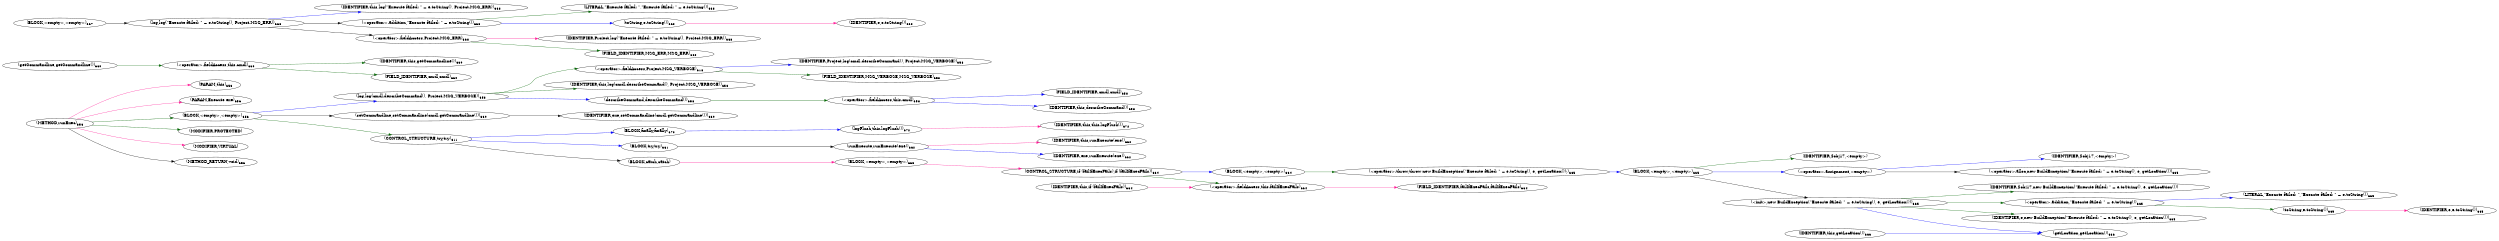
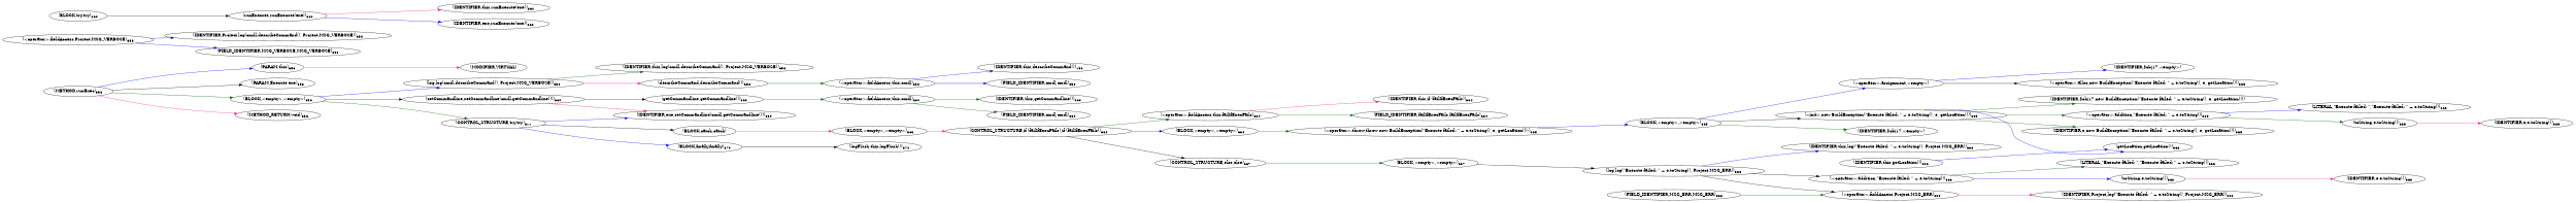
  digraph {
    rankdir=LR
    edge [color=darkgreen]
    n1 [label=<(METHOD,runExec)<SUB>656</SUB>>]
    n2 [label=<(PARAM,this)<SUB>656</SUB>>]
    n3 [label=<(PARAM,Execute exe)<SUB>656</SUB>>]
    n4 [label=<(BLOCK,&lt;empty&gt;,&lt;empty&gt;)<SUB>656</SUB>>]
-   n5 [label=<(MODIFIER,PROTECTED)>]
    n6 [label=<(MODIFIER,VIRTUAL)>]
    n7 [label=<(METHOD_RETURN,void)<SUB>656</SUB>>]
    n8 [label=<(log,log(cmdl.describeCommand(), Project.MSG_VERBOSE))<SUB>658</SUB>>]
    n9 [label=<(setCommandline,setCommandline(cmdl.getCommandline()))<SUB>660</SUB>>]
    n10 [label=<(CONTROL_STRUCTURE,try,try)<SUB>611</SUB>>]
    n11 [label=<(IDENTIFIER,this,log(cmdl.describeCommand(), Project.MSG_VERBOSE))<SUB>658</SUB>>]
    n12 [label=<(describeCommand,describeCommand())<SUB>658</SUB>>]
-   n13 [label=<(&lt;operator&gt;.fieldAccess,Project.MSG_VERBOSE)<SUB>618</SUB>>]
+   n13 [label=<(&lt;operator&gt;.fieldAccess,Project.MSG_VERBOSE)<SUB>658</SUB>>]
    n14 [label=<(IDENTIFIER,exe,setCommandline(cmdl.getCommandline()))<SUB>660</SUB>>]
    n15 [label=<(getCommandline,getCommandline())<SUB>660</SUB>>]
-   n16 [label=<(BLOCK,try,try)<SUB>661</SUB>>]
+   n16 [label=<(BLOCK,try,try)<SUB>660</SUB>>]
    n17 [label=<(BLOCK,catch,catch)>]
    n18 [label=<(BLOCK,finally,finally)<SUB>670</SUB>>]
    n19 [label=<(&lt;operator&gt;.fieldAccess,this.cmdl)<SUB>658</SUB>>]
    n20 [label=<(IDENTIFIER,Project,log(cmdl.describeCommand(), Project.MSG_VERBOSE))<SUB>658</SUB>>]
    n21 [label=<(FIELD_IDENTIFIER,MSG_VERBOSE,MSG_VERBOSE)<SUB>658</SUB>>]
-   n22 [label=<(IDENTIFIER,this,describeCommand())<SUB>658</SUB>>]
+   n22 [label=<(IDENTIFIER,this,describeCommand())<SUB>158</SUB>>]
    n23 [label=<(FIELD_IDENTIFIER,cmdl,cmdl)<SUB>658</SUB>>]
    n24 [label=<(&lt;operator&gt;.fieldAccess,this.cmdl)<SUB>660</SUB>>]
    n25 [label=<(IDENTIFIER,this,getCommandline())<SUB>660</SUB>>]
    n26 [label=<(FIELD_IDENTIFIER,cmdl,cmdl)<SUB>660</SUB>>]
    n27 [label=<(runExecute,runExecute(exe))<SUB>662</SUB>>]
    n28 [label=<(BLOCK,&lt;empty&gt;,&lt;empty&gt;)<SUB>663</SUB>>]
    n29 [label=<(logFlush,this.logFlush())<SUB>672</SUB>>]
    n30 [label=<(IDENTIFIER,this,runExecute(exe))<SUB>662</SUB>>]
    n31 [label=<(IDENTIFIER,exe,runExecute(exe))<SUB>662</SUB>>]
    n32 [label=<(CONTROL_STRUCTURE,if (failIfExecFails),if (failIfExecFails))<SUB>664</SUB>>]
    n33 [label=<(&lt;operator&gt;.fieldAccess,this.failIfExecFails)<SUB>664</SUB>>]
    n34 [label=<(BLOCK,&lt;empty&gt;,&lt;empty&gt;)<SUB>664</SUB>>]
+   n35 [label=<(CONTROL_STRUCTURE,else,else)<SUB>667</SUB>>]
    n36 [label=<(IDENTIFIER,this,if (failIfExecFails))<SUB>664</SUB>>]
    n37 [label=<(FIELD_IDENTIFIER,failIfExecFails,failIfExecFails)<SUB>664</SUB>>]
    n38 [label=<(&lt;operator&gt;.throw,throw new BuildException(&quot;Execute failed: &quot; + e.toString(), e, getLocation());)<SUB>665</SUB>>]
    n39 [label=<(BLOCK,&lt;empty&gt;,&lt;empty&gt;)<SUB>667</SUB>>]
    n40 [label=<(BLOCK,&lt;empty&gt;,&lt;empty&gt;)<SUB>665</SUB>>]
    n41 [label=<(&lt;operator&gt;.assignment,&lt;empty&gt;)>]
    n42 [label=<(&lt;init&gt;,new BuildException(&quot;Execute failed: &quot; + e.toString(), e, getLocation()))<SUB>665</SUB>>]
    n43 [label=<(IDENTIFIER,$obj17,&lt;empty&gt;)>]
    n44 [label=<(IDENTIFIER,$obj17,&lt;empty&gt;)>]
    n45 [label=<(&lt;operator&gt;.alloc,new BuildException(&quot;Execute failed: &quot; + e.toString(), e, getLocation()))<SUB>665</SUB>>]
    n46 [label=<(IDENTIFIER,$obj17,new BuildException(&quot;Execute failed: &quot; + e.toString(), e, getLocation()))>]
    n47 [label=<(&lt;operator&gt;.addition,&quot;Execute failed: &quot; + e.toString())<SUB>665</SUB>>]
    n48 [label=<(IDENTIFIER,e,new BuildException(&quot;Execute failed: &quot; + e.toString(), e, getLocation()))<SUB>665</SUB>>]
    n49 [label=<(getLocation,getLocation())<SUB>666</SUB>>]
    n50 [label=<(LITERAL,&quot;Execute failed: &quot;,&quot;Execute failed: &quot; + e.toString())<SUB>665</SUB>>]
    n51 [label=<(toString,e.toString())<SUB>665</SUB>>]
    n52 [label=<(IDENTIFIER,e,e.toString())<SUB>665</SUB>>]
    n53 [label=<(IDENTIFIER,this,getLocation())<SUB>666</SUB>>]
    n54 [label=<(log,log(&quot;Execute failed: &quot; + e.toString(), Project.MSG_ERR))<SUB>668</SUB>>]
    n55 [label=<(IDENTIFIER,this,log(&quot;Execute failed: &quot; + e.toString(), Project.MSG_ERR))<SUB>668</SUB>>]
    n56 [label=<(&lt;operator&gt;.addition,&quot;Execute failed: &quot; + e.toString())<SUB>668</SUB>>]
    n57 [label=<(&lt;operator&gt;.fieldAccess,Project.MSG_ERR)<SUB>668</SUB>>]
    n58 [label=<(LITERAL,&quot;Execute failed: &quot;,&quot;Execute failed: &quot; + e.toString())<SUB>668</SUB>>]
    n59 [label=<(toString,e.toString())<SUB>668</SUB>>]
    n60 [label=<(IDENTIFIER,Project,log(&quot;Execute failed: &quot; + e.toString(), Project.MSG_ERR))<SUB>668</SUB>>]
    n61 [label=<(FIELD_IDENTIFIER,MSG_ERR,MSG_ERR)<SUB>668</SUB>>]
    n62 [label=<(IDENTIFIER,e,e.toString())<SUB>668</SUB>>]
-   n63 [label=<(IDENTIFIER,this,this.logFlush())<SUB>672</SUB>>]
-   n1 -> n2 [color=deeppink]
-   n1 -> n3 [color=deeppink]
+   n1 -> n2 [color=blue]
+   n1 -> n3 [color=black]
    n1 -> n4
-   n1 -> n5
-   n1 -> n6 [color=deeppink]
-   n1 -> n7 [color=black]
+   n2 -> n6 [color=deeppink]
+   n1 -> n7 [color=deeppink]
    n4 -> n8 [color=blue]
    n4 -> n9 [color=black]
    n4 -> n10
    n8 -> n11
-   n8 -> n12 [color=blue]
-   n8 -> n13
-   n9 -> n14 [color=black]
-   n10 -> n16 [color=blue]
+   n8 -> n12 [color=deeppink]
+   n9 -> n14 [color=deeppink]
+   n9 -> n15 [color=black]
+   n10 -> n14 [color=blue]
    n10 -> n17 [color=black]
    n10 -> n18 [color=blue]
    n12 -> n19
    n13 -> n20 [color=blue]
-   n13 -> n21
+   n13 -> n21 [color=blue]
    n15 -> n24
    n16 -> n27 [color=black]
    n17 -> n28 [color=deeppink]
-   n18 -> n29 [color=blue]
+   n18 -> n29 [color=black]
    n19 -> n22 [color=blue]
    n19 -> n23 [color=blue]
    n24 -> n25
    n24 -> n26
    n27 -> n30 [color=deeppink]
    n27 -> n31 [color=blue]
    n28 -> n32 [color=deeppink]
-   n29 -> n63 [color=deeppink]
    n32 -> n33
    n32 -> n34 [color=blue]
-   n36 -> n33 [color=deeppink]
-   n33 -> n37 [color=deeppink]
+   n32 -> n35 [color=black]
+   n33 -> n36 [color=deeppink]
+   n33 -> n37
    n34 -> n38
+   n35 -> n39
    n38 -> n40 [color=blue]
    n39 -> n54 [color=black]
    n40 -> n41 [color=blue]
    n40 -> n42 [color=black]
    n40 -> n43
    n41 -> n44 [color=blue]
    n41 -> n45 [color=black]
    n42 -> n46
    n42 -> n47
    n42 -> n48
    n42 -> n49 [color=blue]
    n47 -> n50 [color=blue]
    n47 -> n51
    n51 -> n52 [color=deeppink]
    n53 -> n49 [color=blue]
    n54 -> n55 [color=blue]
    n54 -> n56 [color=black]
    n54 -> n57 [color=black]
    n56 -> n58
    n56 -> n59 [color=blue]
    n57 -> n60 [color=deeppink]
-   n57 -> n61
+   n61 -> n57
    n59 -> n62 [color=deeppink]
  }
